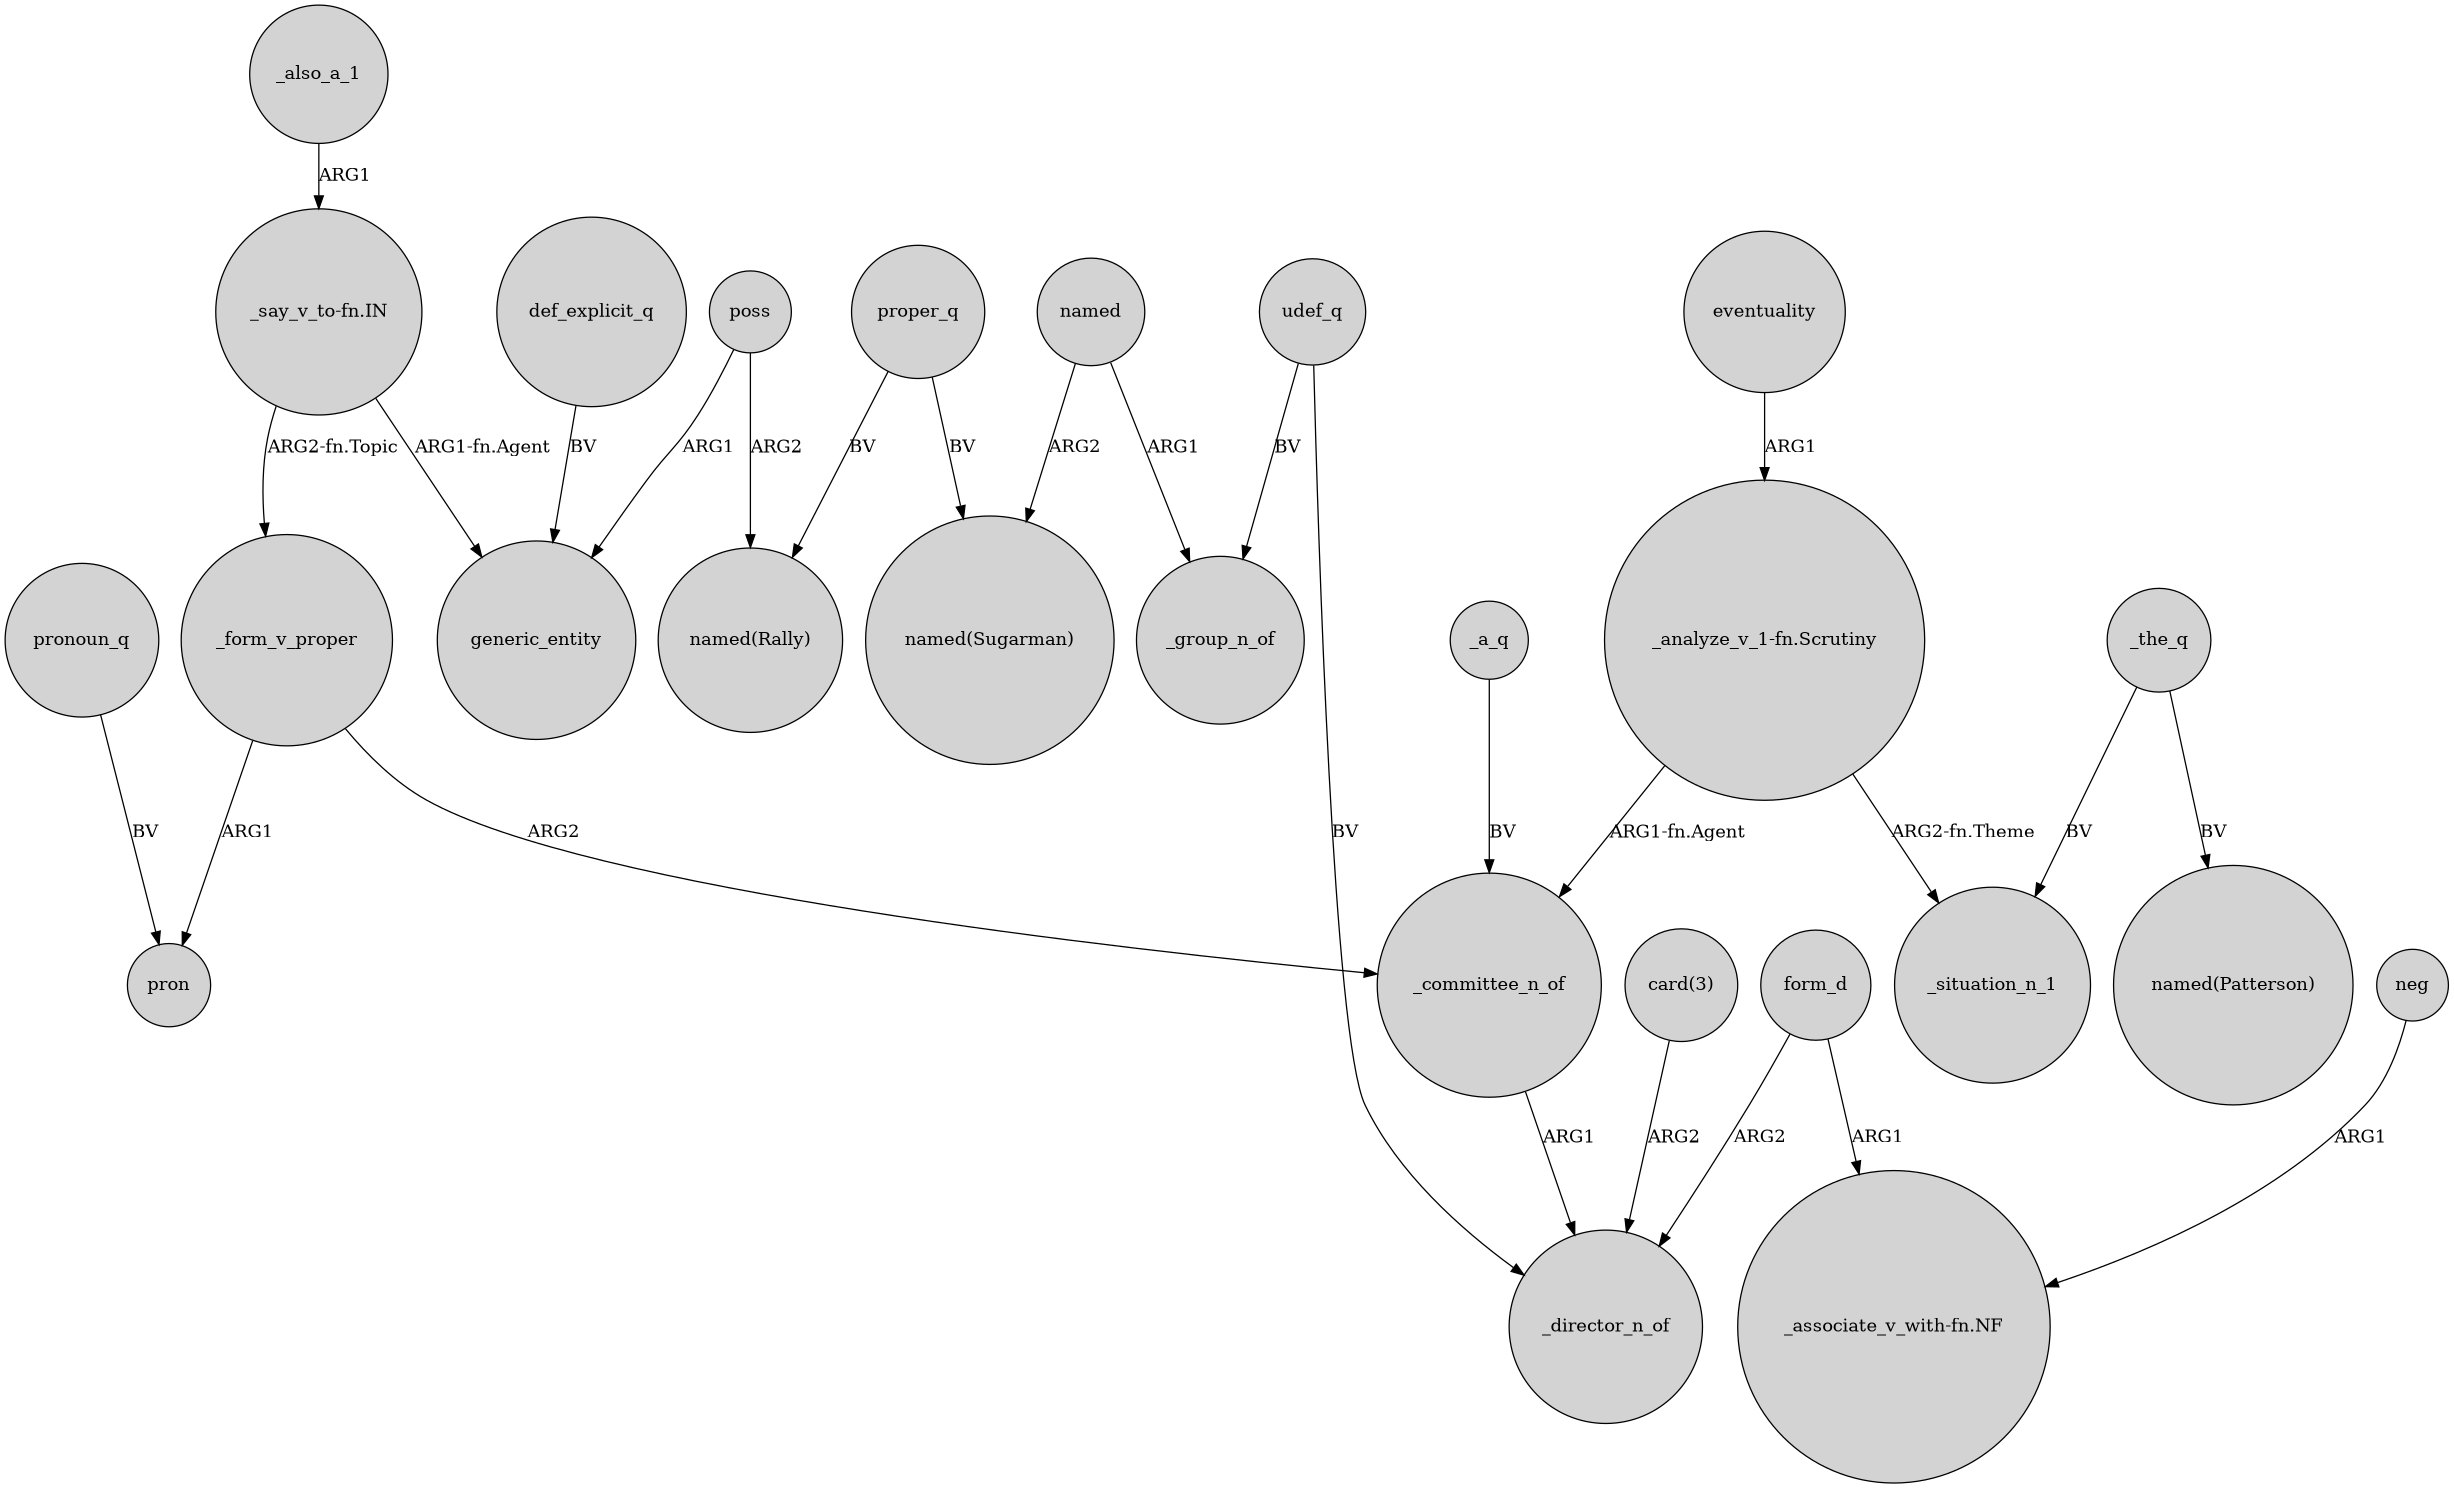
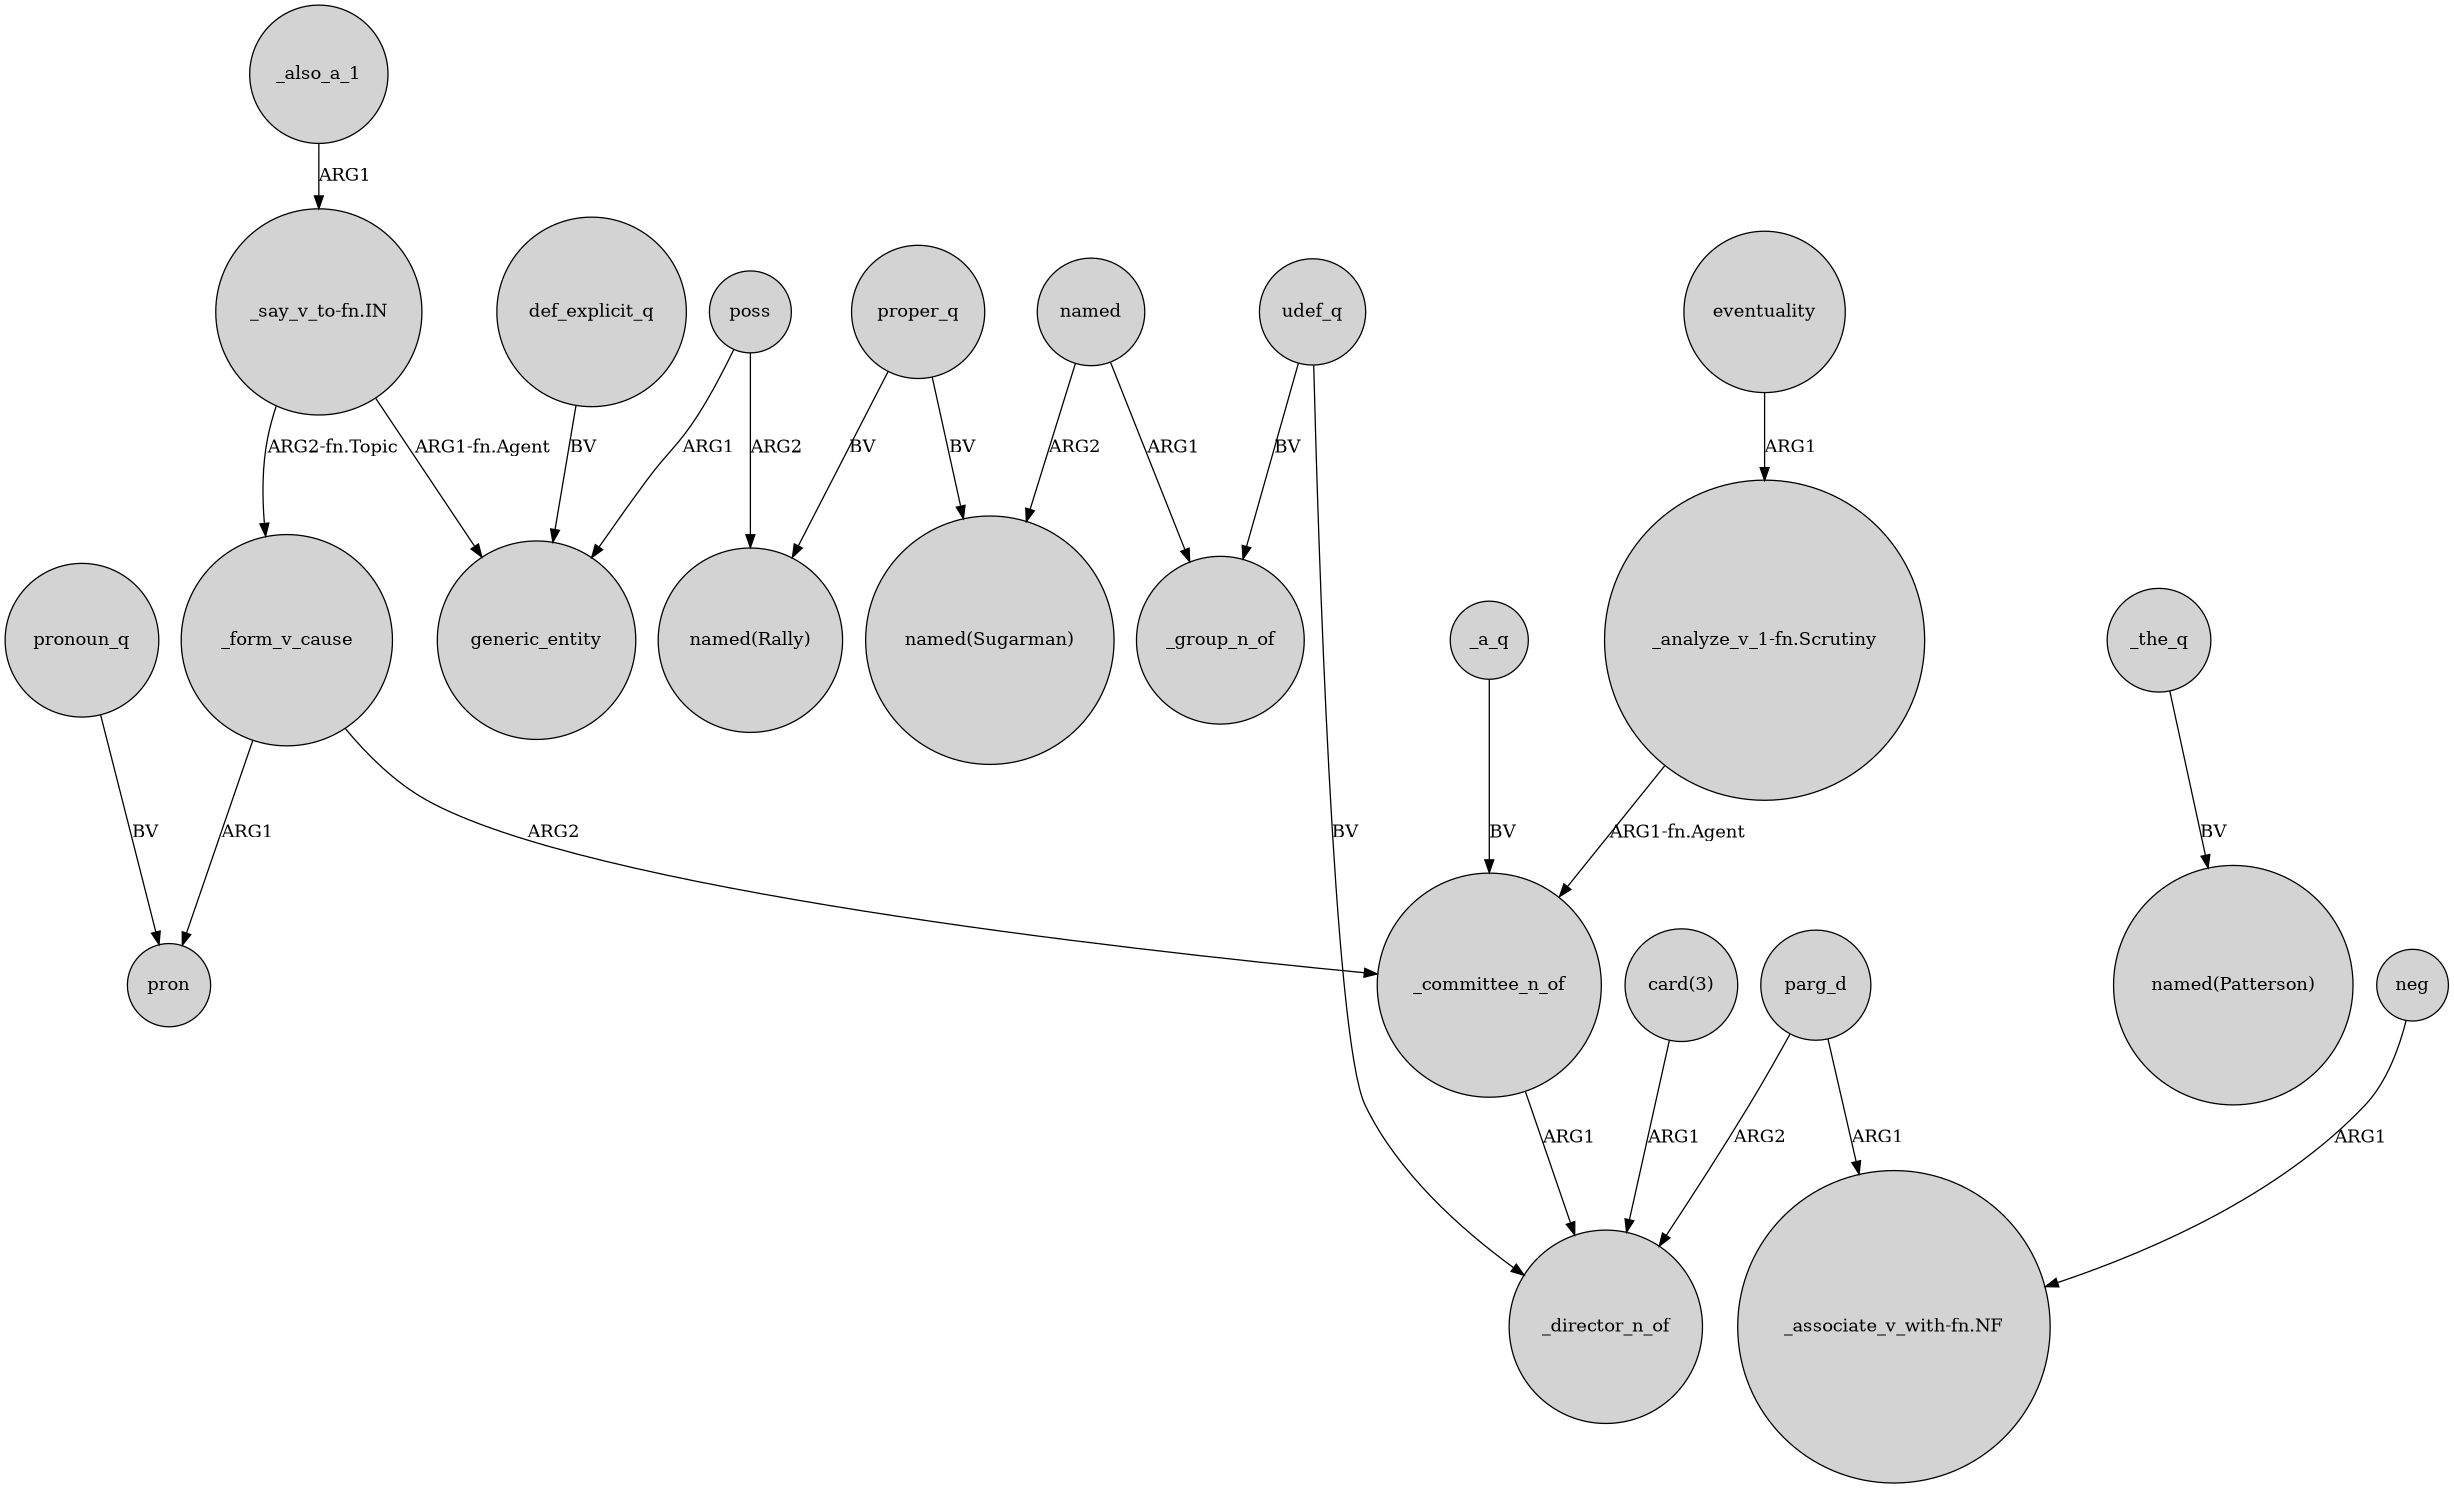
  digraph {
    node [shape=circle style=filled]
    _also_a_1
    "_say_v_to-fn.IN"
    generic_entity
-   _form_v_cause [label=_form_v_proper]
+   _form_v_cause
    _committee_n_of
    pron
    poss
    "named(Rally)"
-   parg_d [label=form_d]
+   parg_d
    _director_n_of
    "_associate_v_with-fn.NF"
    proper_q
    "named(Sugarman)"
    "_analyze_v_1-fn.Scrutiny"
-   _situation_n_1
    _a_q
    def_explicit_q
    eventuality
    _the_q
    "named(Patterson)"
    udef_q
    _group_n_of
    n23 [label=named]
    pronoun_q
    neg
    "card(3)"
    _also_a_1 -> "_say_v_to-fn.IN" [label=ARG1]
    "_say_v_to-fn.IN" -> generic_entity [label="ARG1-fn.Agent"]
    "_say_v_to-fn.IN" -> _form_v_cause [label="ARG2-fn.Topic"]
    _form_v_cause -> _committee_n_of [label=ARG2]
    _form_v_cause -> pron [label=ARG1]
    _committee_n_of -> _director_n_of [label=ARG1]
    poss -> generic_entity [label=ARG1]
    poss -> "named(Rally)" [label=ARG2]
    parg_d -> _director_n_of [label=ARG2]
    parg_d -> "_associate_v_with-fn.NF" [label=ARG1]
    proper_q -> "named(Rally)" [label=BV]
    proper_q -> "named(Sugarman)" [label=BV]
    "_analyze_v_1-fn.Scrutiny" -> _committee_n_of [label="ARG1-fn.Agent"]
-   "_analyze_v_1-fn.Scrutiny" -> _situation_n_1 [label="ARG2-fn.Theme"]
    _a_q -> _committee_n_of [label=BV]
    def_explicit_q -> generic_entity [label=BV]
    eventuality -> "_analyze_v_1-fn.Scrutiny" [label=ARG1]
-   _the_q -> _situation_n_1 [label=BV]
    _the_q -> "named(Patterson)" [label=BV]
    udef_q -> _director_n_of [label=BV]
    udef_q -> _group_n_of [label=BV]
    n23 -> "named(Sugarman)" [label=ARG2]
    n23 -> _group_n_of [label=ARG1]
    pronoun_q -> pron [label=BV]
    neg -> "_associate_v_with-fn.NF" [label=ARG1]
-   "card(3)" -> _director_n_of [label=ARG2]
+   "card(3)" -> _director_n_of [label=ARG1]
  }
